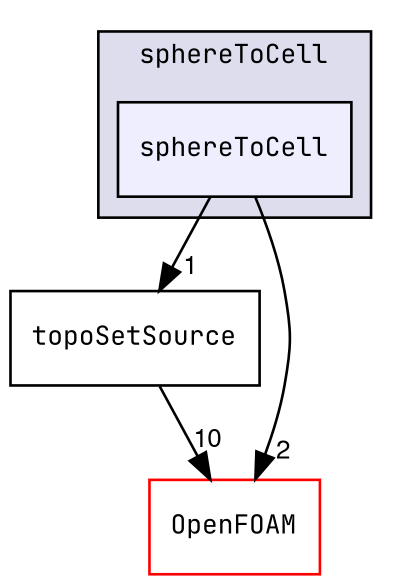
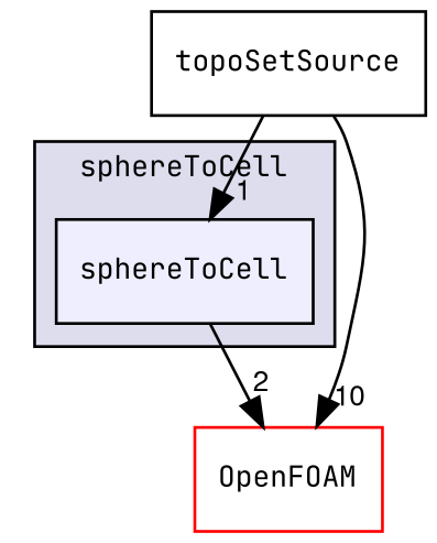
  digraph {
    compound=true
    fontname="JetBrains Mono"
    node [fontname="JetBrains Mono" fontsize=10 shape=box]
    edge [fontname="JetBrains Mono" labeldistance=1.5 labelfontname=FreeSans labelfontsize=10]
    n1 [fillcolor="#eeeeff" label=sphereToCell pencolor=black style=filled]
    n2 [label=topoSetSource]
    n3 [color=red label=OpenFOAM]
    subgraph cluster_1 {
      bgcolor="#ddddee"
      fontsize=10
      label=sphereToCell
      pencolor=black
      n1
    }
-   n1 -> n2 [headlabel=1]
+   n2 -> n1 [headlabel=1]
    n1 -> n3 [headlabel=2]
    n2 -> n3 [headlabel=10]
  }
